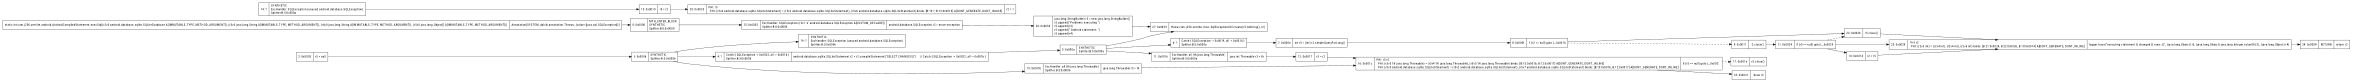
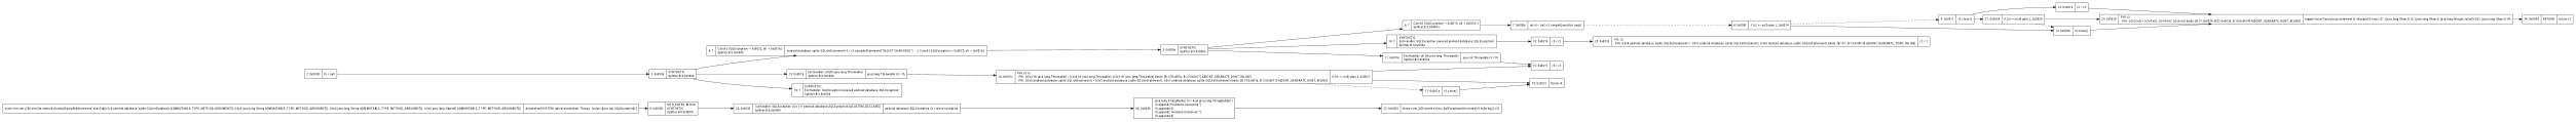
  digraph {
    fontname="Roboto Condensed"
    rankdir=LR
    node [fontname="Roboto Condensed" shape=record]
    edge [fontname="Roboto Condensed"]
    n1 [label="{0\:\ 0x0000|MTH_ENTER_BLOCK\lSYNTHETIC\lSplitter:B:0:0x0000\l}"]
    n2 [label="{25\:\ 0x0035|ExcHandler: SQLException (r2v1 'e' android.database.SQLException A[CUSTOM_DECLARE])\lSplitter:B:0:0x0000\l|android.database.SQLException r2 = move\-exception\l}"]
    n3 [label="{26\:\ 0x0036|java.lang.StringBuilder r5 = new java.lang.StringBuilder()\lr5.append(\"Problems executing \")\lr5.append(r3)\lr5.append(\" Android statement: \")\lr5.append(r4)\l}"]
    n4 [label="{2\:\ 0x0003|r5 = null\l}"]
    n5 [label="{3\:\ 0x0006|SYNTHETIC\lSplitter:B:3:0x0006\l}"]
    n6 [label="{4\:\ ?|Catch:\{ SQLException \-\> 0x0022, all \-\> 0x001b \}\lSplitter:B:3:0x0006\l|android.database.sqlite.SQLiteStatement r2 = r2.compileStatement(\"SELECT CHANGES()\")     \/\/ Catch:\{ SQLException \-\> 0x0022, all \-\> 0x001b \}\l}"]
    n7 [label="{15\:\ 0x001b|ExcHandler: all (th java.lang.Throwable)\lSplitter:B:3:0x0006\l|java.lang.Throwable r3 = th\l}"]
    n8 [label="{19\:\ ?|SYNTHETIC\lExcHandler: SQLException (unused android.database.SQLException)\lSplitter:B:3:0x0006\l}"]
    n9 [label="{5\:\ 0x000a|SYNTHETIC\lSplitter:B:5:0x000a\l}"]
    n10 [label="{16\:\ 0x001c|PHI: r3 r5 \l  PHI: (r3v3 'th' java.lang.Throwable) = (r3v4 'th' java.lang.Throwable), (r3v5 'th' java.lang.Throwable) binds: [B:15:0x001b, B:12:0x0017] A[DONT_GENERATE, DONT_INLINE]\l  PHI: (r5v5 android.database.sqlite.SQLiteStatement) = (r5v2 android.database.sqlite.SQLiteStatement), (r5v7 android.database.sqlite.SQLiteStatement) binds: [B:15:0x001b, B:12:0x0017] A[DONT_GENERATE, DONT_INLINE]\l|if (r5 == null) goto L_0x0021\l}"]
    n11 [label="{6\:\ ?|Catch:\{ SQLException \-\> 0x0019, all \-\> 0x0016 \}\lSplitter:B:5:0x000a\l}"]
    n12 [label="{11\:\ 0x0016|ExcHandler: all (th java.lang.Throwable)\lSplitter:B:5:0x000a\l|java.int.Throwable r3 = th\l}"]
    n13 [label="{14\:\ ?|SYNTHETIC\lExcHandler: SQLException (unused android.database.SQLException)\lSplitter:B:5:0x000a\l}"]
    n14 [label="{7\:\ 0x000e|int r5 = (int) r2.simpleQueryForLong()\l}"]
    n15 [label="{12\:\ 0x0017|r5 = r2\l}"]
    n16 [label="{13\:\ 0x0019|r5 = r2\l}"]
    n17 [label="{8\:\ 0x000f|if (r2 == null) goto L_0x0014\l}"]
    n18 [label="{9\:\ 0x0011|r2.close()\l}"]
    n19 [label="{22\:\ 0x0026|r5.close()\l}"]
    n20 [label="{10\:\ 0x0014|r2 = r5\l}"]
    n21 [label="{21\:\ 0x0024|if (r5 == null) goto L_0x0029\l}"]
    n22 [label="{23\:\ 0x0029|PHI: r2 \l  PHI: (r2v3 int) = (r2v4 int), (r2v4 int), (r2v6 int) binds: [B:21:0x0024, B:22:0x0026, B:10:0x0014] A[DONT_GENERATE, DONT_INLINE]\l|logger.trace(\"executing statement \{\} changed \{\} rows: \{\}\", (java.lang.Object) r3, (java.lang.Object) java.lang.Integer.valueOf(r2), (java.lang.Object) r4)\l}"]
    n23 [label="{24\:\ 0x0034|RETURN\l|return r2\l}"]
    n24 [label="{17\:\ 0x001e|r5.close()\l}"]
    n25 [label="{18\:\ 0x0021|throw r3\l}"]
    n26 [label="{20\:\ 0x0023|PHI: r5 \l  PHI: (r5v4 android.database.sqlite.SQLiteStatement) = (r5v2 android.database.sqlite.SQLiteStatement), (r5v6 android.database.sqlite.SQLiteStatement) binds: [B:19:?, B:13:0x0019] A[DONT_GENERATE, DONT_INLINE]\l|r2 = 1\l}"]
    n27 [label="{27\:\ 0x0053|throw com.j256.ormlite.misc.SqlExceptionUtil.create(r5.toString(), r2)\l}"]
    n28 [label="{static int com.j256.ormlite.android.AndroidCompiledStatement.execSql((r2v0 android.database.sqlite.SQLiteDatabase A[IMMUTABLE_TYPE, METHOD_ARGUMENT]), (r3v0 java.lang.String A[IMMUTABLE_TYPE, METHOD_ARGUMENT]), (r4v0 java.lang.String A[IMMUTABLE_TYPE, METHOD_ARGUMENT]), (r5v0 java.lang.Object[] A[IMMUTABLE_TYPE, METHOD_ARGUMENT]))  | Annotation[SYSTEM, dalvik.annotation.Throws, \{value=[java.sql.SQLException]\}]\l}"]
    n1 -> n2
    n2 -> n3
    n3 -> n27
    n4 -> n5
    n5 -> n6
    n5 -> n7
    n5 -> n8
    n6 -> n9
    n7 -> n10
    n9 -> n11
    n9 -> n12
-   n9 -> n27
+   n9 -> n13
    n10 -> n24 [style=dashed]
    n10 -> n25
    n11 -> n14
    n12 -> n15
    n13 -> n16
-   n14 -> n17
-   n15 -> n10
+   n14 -> n17 [style=dashed]
+   n10 -> n15
    n16 -> n26
    n17 -> n18 [style=dashed]
    n17 -> n19
-   n21 -> n20
+   n18 -> n20
    n18 -> n21
    n19 -> n22
    n20 -> n22
    n21 -> n19 [style=dashed]
    n21 -> n22
    n22 -> n23
+   n24 -> n25
    n28 -> n1
  }
